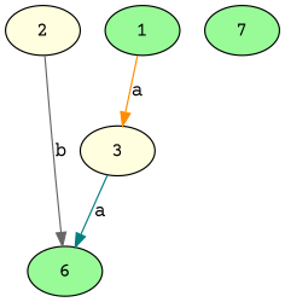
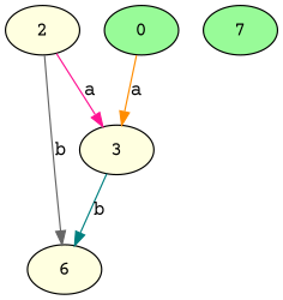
  strict digraph {
    fontname="Courier Prime"
    node [fillcolor=lightyellow fontname="Courier Prime" style=filled]
    edge [fontname="Courier Prime" style=solid]
    2
    3
-   6 [fillcolor=palegreen]
+   6
    n4 [fillcolor=palegreen label=7]
-   1 [fillcolor=palegreen]
+   1 [fillcolor=palegreen label=0]
+   2 -> 3 [color=deeppink label=a]
    2 -> 6 [color=gray40 label=b]
-   3 -> 6 [color=teal label=a]
+   3 -> 6 [color=teal label=b]
    1 -> 3 [color=darkorange label=a]
  }
